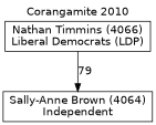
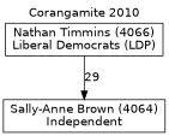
  digraph {
    label="Corangamite 2010"
    labelloc=t
    mclimit=10
    fontname="DejaVu Sans"
    node [shape=box fontname="DejaVu Sans"]
    n1 [label="Sally-Anne Brown (4064)\nIndependent"]
    n2 [label="Nathan Timmins (4066)\nLiberal Democrats (LDP)"]
-   n2 -> n1 [label=79 fontname="DejaVu Sans"]
+   n2 -> n1 [label=29 fontname="DejaVu Sans"]
  }
